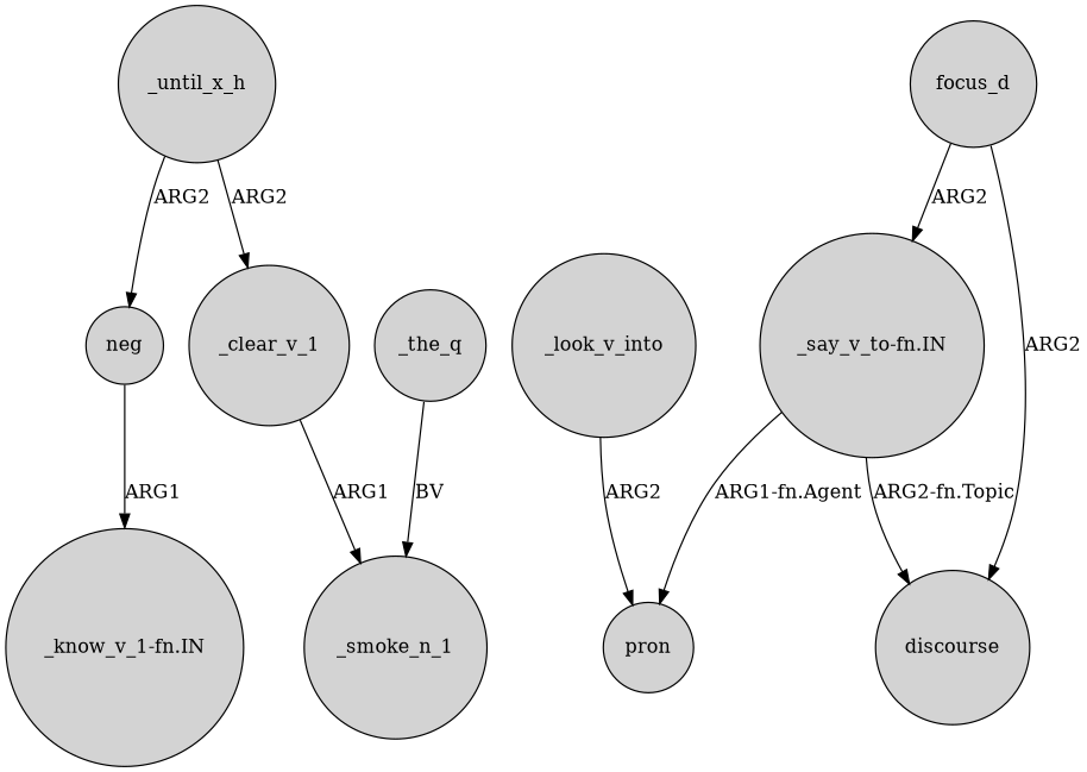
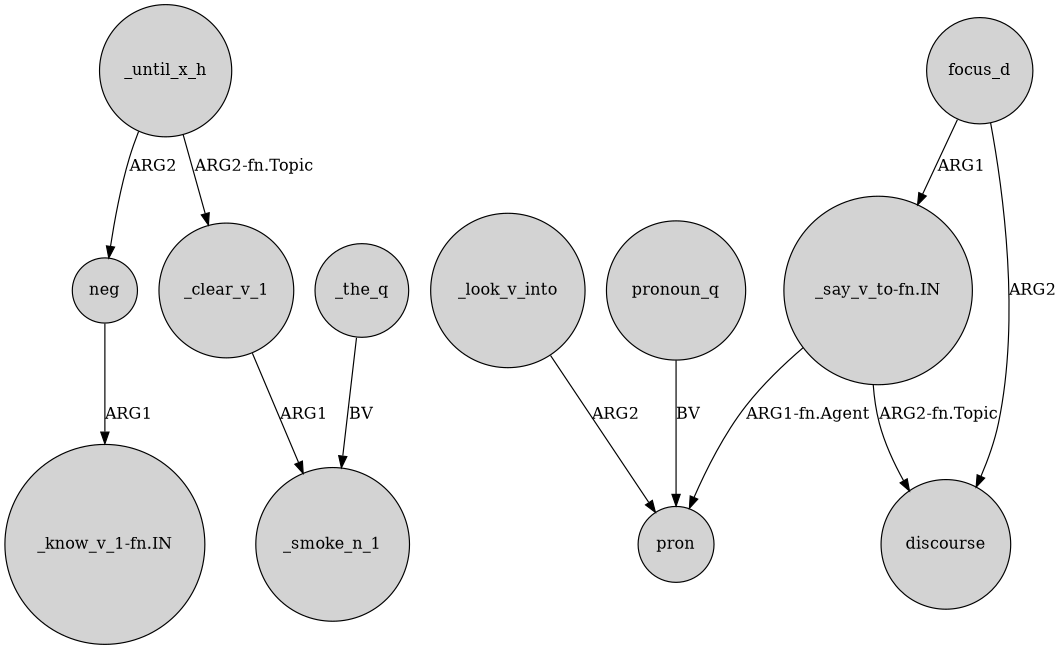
  digraph {
    node [shape=circle style=filled]
    _until_x_h
    neg
    _clear_v_1
    "_know_v_1-fn.IN"
    _smoke_n_1
    _look_v_into
    pron
    "_say_v_to-fn.IN"
    discourse
    focus_d
    _the_q
+   pronoun_q
    _until_x_h -> neg [label=ARG2]
-   _until_x_h -> _clear_v_1 [label=ARG2]
+   _until_x_h -> _clear_v_1 [label="ARG2-fn.Topic"]
    neg -> "_know_v_1-fn.IN" [label=ARG1]
    _clear_v_1 -> _smoke_n_1 [label=ARG1]
    _look_v_into -> pron [label=ARG2]
    "_say_v_to-fn.IN" -> pron [label="ARG1-fn.Agent"]
    "_say_v_to-fn.IN" -> discourse [label="ARG2-fn.Topic"]
-   focus_d -> "_say_v_to-fn.IN" [label=ARG2]
+   focus_d -> "_say_v_to-fn.IN" [label=ARG1]
    focus_d -> discourse [label=ARG2]
    _the_q -> _smoke_n_1 [label=BV]
+   pronoun_q -> pron [label=BV]
  }
